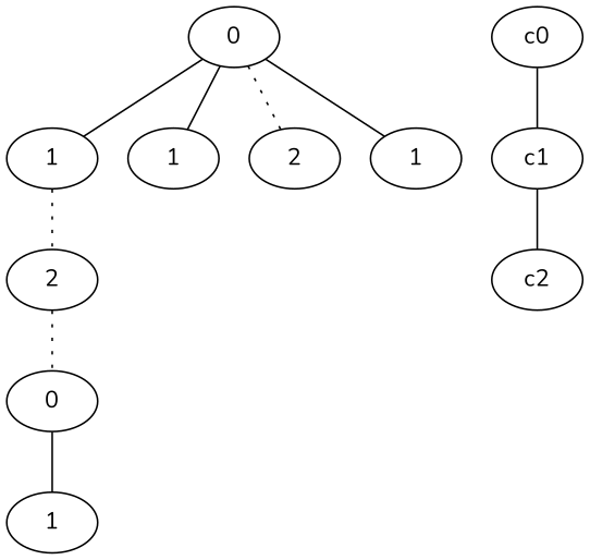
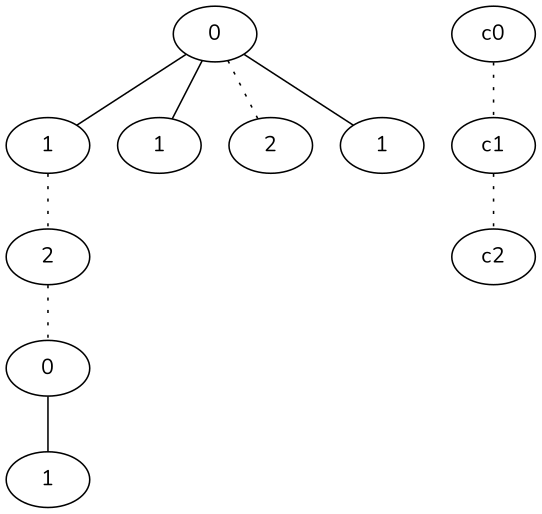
  graph {
    fontname=Nunito
    node [fontname=Nunito]
    edge [fontname=Nunito]
    n1 [label=0]
    n2 [label=1]
    n3 [label=1]
    n4 [label=2]
    n5 [label=1]
    n6 [label=2]
    n7 [label=0]
    n8 [label=1]
    c0
    c1
    c2
    n1 -- n2
    n1 -- n3
    n1 -- n4 [style=dotted]
    n1 -- n5
    n2 -- n6 [style=dotted]
    n6 -- n7 [style=dotted]
    n7 -- n8
-   c0 -- c1
-   c1 -- c2 [style=solid]
+   c0 -- c1 [style=dotted]
+   c1 -- c2 [style=dotted]
  }
